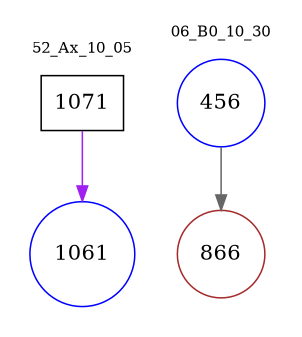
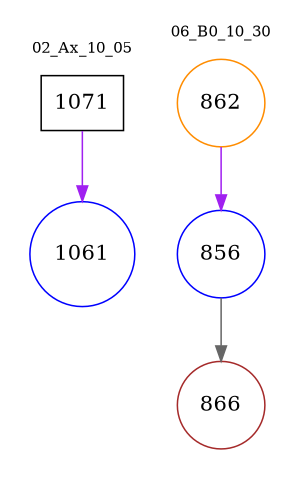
  digraph {
    node [color=blue shape=circle]
    edge [color=purple]
    n1 [color=black label=1071 shape=box]
    n2 [label=1061]
-   n4 [label=456]
+   n3 [color=darkorange label=862]
+   n4 [label=856]
    n5 [color=brown label=866]
    subgraph cluster_1 {
      color=white
      fontsize=10
-     label="52_Ax_10_05"
+     label="02_Ax_10_05"
      n1
      n2
    }
    subgraph cluster_2 {
      color=white
      fontsize=10
      label="06_B0_10_30"
+     n3
      n4
      n5
    }
    n1 -> n2
+   n3 -> n4
    n4 -> n5 [color=gray40]
  }
